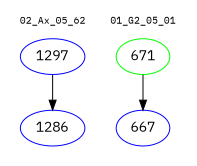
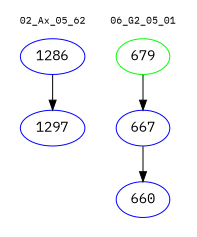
  digraph {
    fontname="IBM Plex Mono"
    node [color=blue fontname="IBM Plex Mono"]
    edge [color=black fontname="IBM Plex Mono"]
    n1 [label=1286]
    n2 [label=1297]
-   n3 [color=green label=671]
+   n3 [color=green label=679]
    n4 [label=667]
+   n5 [label=660]
    subgraph cluster_1 {
      color=white
      fontsize=10
      label="02_Ax_05_62"
      n1
      n2
    }
    subgraph cluster_2 {
      color=white
      fontsize=10
-     label="01_G2_05_01"
+     label="06_G2_05_01"
      n3
      n4
+     n5
    }
-   n2 -> n1
+   n1 -> n2
    n3 -> n4
+   n4 -> n5
  }
